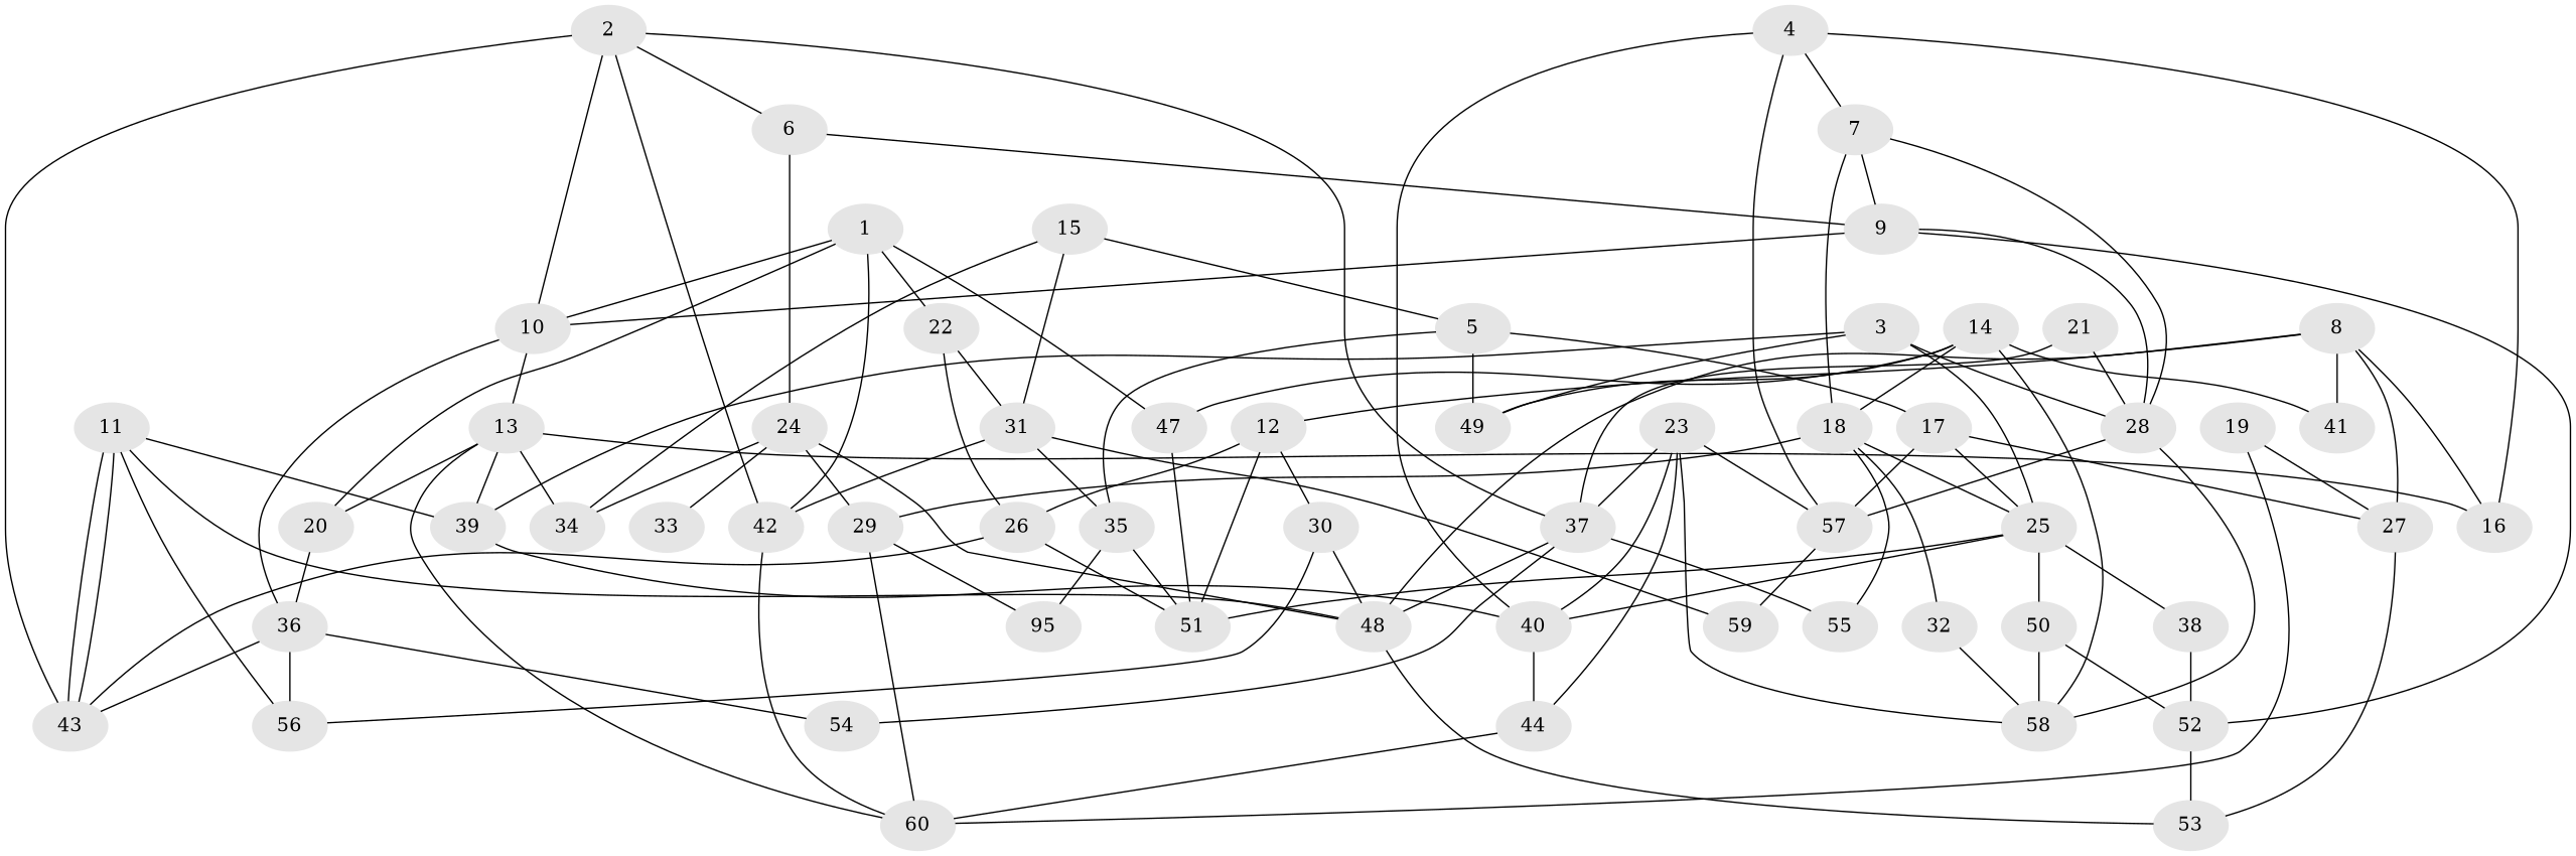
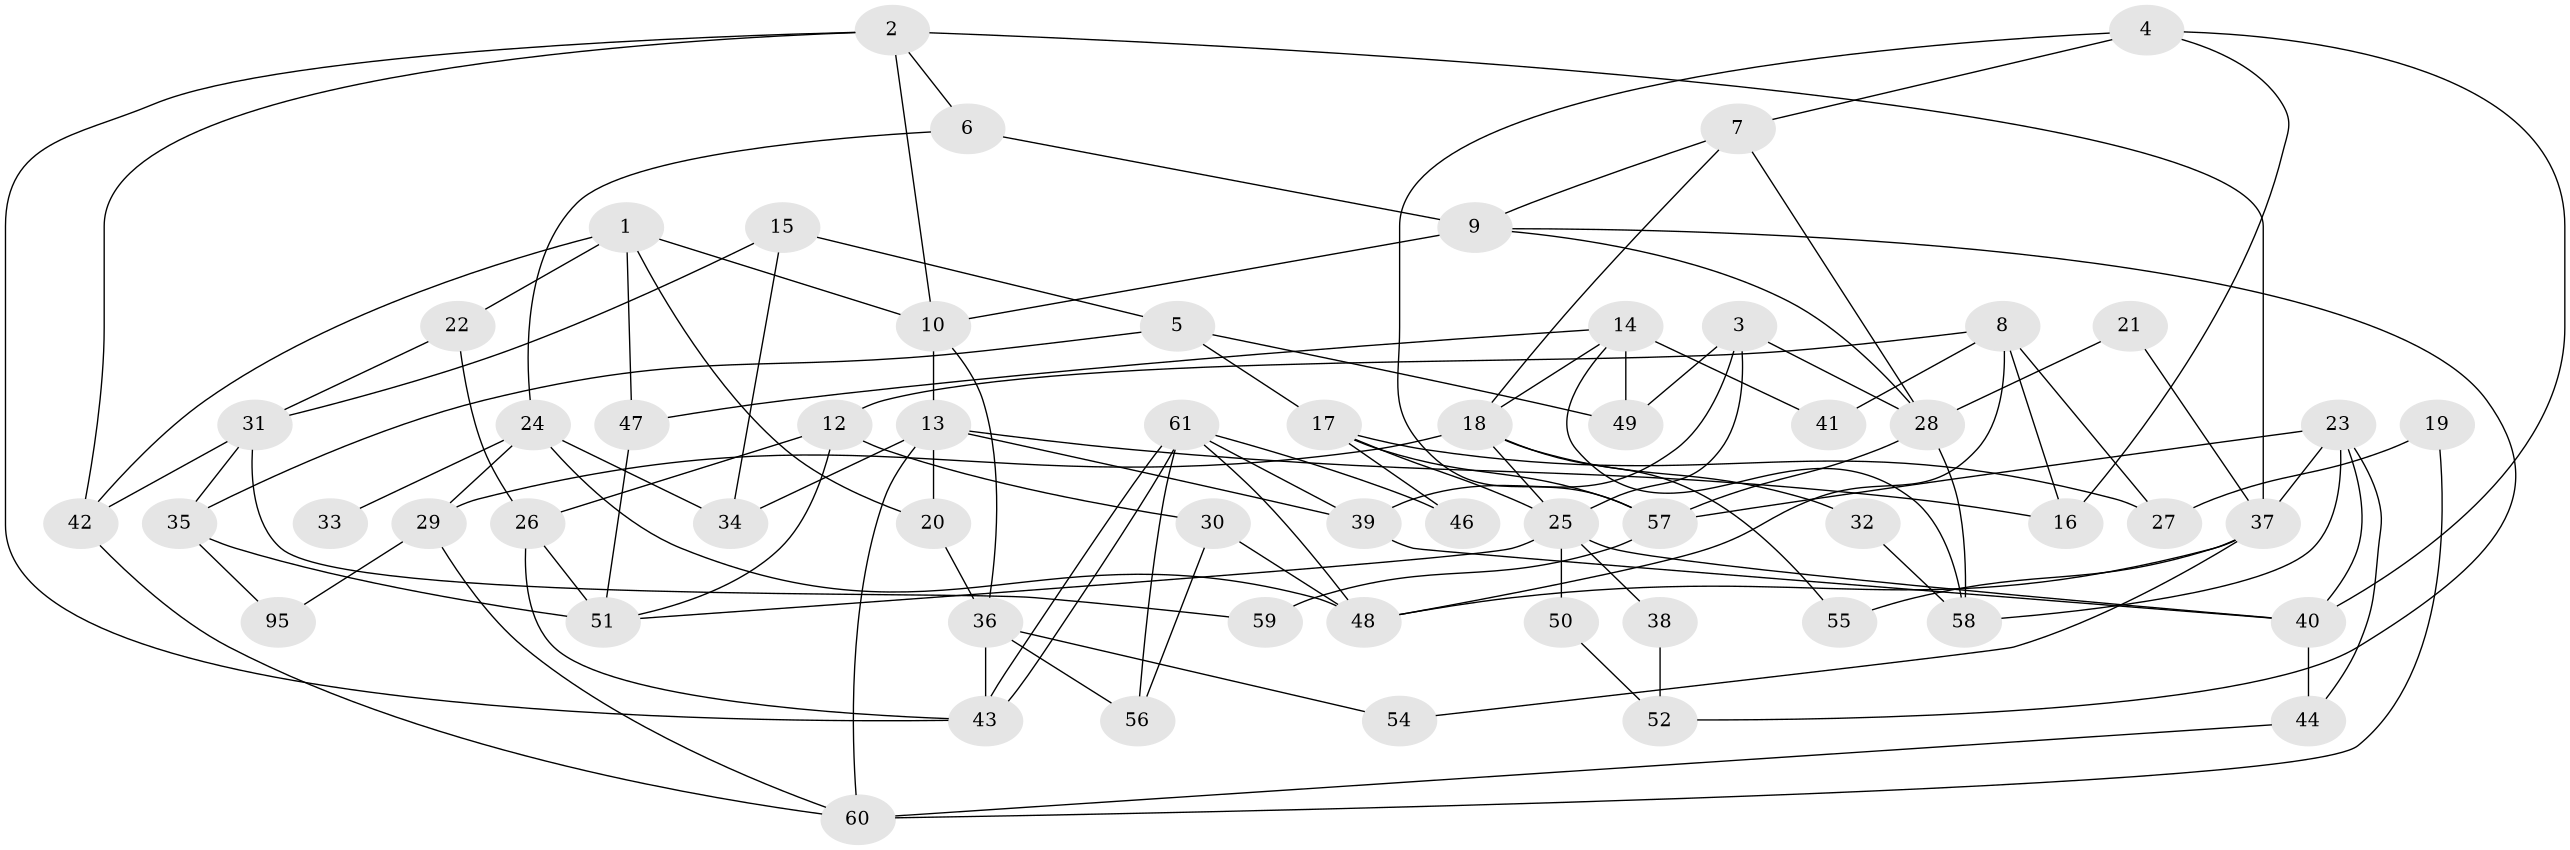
  graph {
    node [color=gray90 style=filled]
    1
    10
    20
    22
    42
    47
    13
    36
    26
    31
    60
    51
    2
    6
    37
    43
    9
    24
    48
    55
    54
    3
    25
    28
    39
    49
    40
    38
    50
    57
    58
    4
    7
    16
    18
    44
    59
    5
    17
    35
    27
+   46
    n43 [label=95]
    52
    12
    30
    29
    32
    8
    41
-   53
    34
    56
-   11
+   11 [label=61]
    14
    15
    19
    21
    23
    33
    1 -- 10
    1 -- 20
    1 -- 22
    1 -- 42
    1 -- 47
    10 -- 13
    10 -- 36
    20 -- 36
    22 -- 26
    22 -- 31
    42 -- 60
    47 -- 51
    13 -- 20
    13 -- 60
    13 -- 39
    13 -- 16
    13 -- 34
    36 -- 43
    36 -- 54
    36 -- 56
    26 -- 51
    26 -- 43
    31 -- 42
    31 -- 59
    31 -- 35
    2 -- 10
    2 -- 42
    2 -- 6
    2 -- 37
    2 -- 43
    6 -- 9
    6 -- 24
    37 -- 48
    37 -- 55
    37 -- 54
    9 -- 10
    9 -- 28
    9 -- 52
    24 -- 48
    24 -- 29
    24 -- 34
    24 -- 33
-   48 -- 53
    3 -- 25
    3 -- 28
    3 -- 39
    3 -- 49
    25 -- 51
    25 -- 40
    25 -- 38
    25 -- 50
    28 -- 57
    28 -- 58
    39 -- 40
    40 -- 44
    38 -- 52
-   50 -- 58
    50 -- 52
    57 -- 59
    4 -- 40
    4 -- 57
    4 -- 7
    4 -- 16
    7 -- 9
    7 -- 28
    7 -- 18
    18 -- 55
    18 -- 25
    18 -- 29
    18 -- 32
    44 -- 60
    5 -- 49
    5 -- 17
    5 -- 35
    17 -- 25
    17 -- 57
    17 -- 27
+   17 -- 46
    35 -- 51
    35 -- n43
-   27 -- 53
-   52 -- 53
    12 -- 26
    12 -- 51
    12 -- 30
    30 -- 48
    30 -- 56
    29 -- 60
    29 -- n43
    32 -- 58
    8 -- 48
    8 -- 16
    8 -- 27
    8 -- 12
    8 -- 41
    11 -- 43
    11 -- 43
    11 -- 48
    11 -- 39
+   11 -- 46
    11 -- 56
    14 -- 47
    14 -- 49
    14 -- 58
    14 -- 18
    14 -- 41
    15 -- 31
    15 -- 5
    15 -- 34
    19 -- 60
    19 -- 27
    21 -- 37
    21 -- 28
    23 -- 37
    23 -- 40
    23 -- 57
    23 -- 58
    23 -- 44
  }
